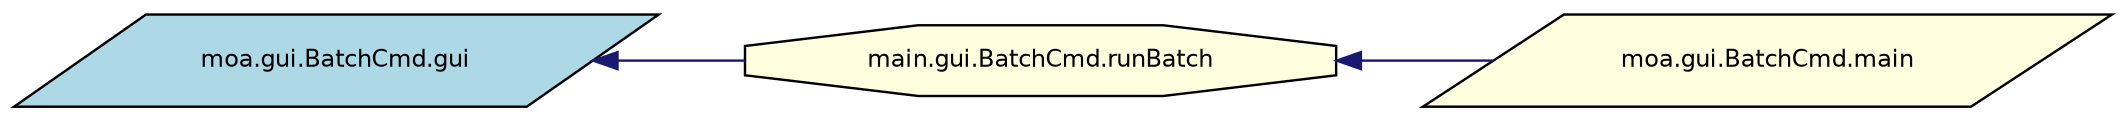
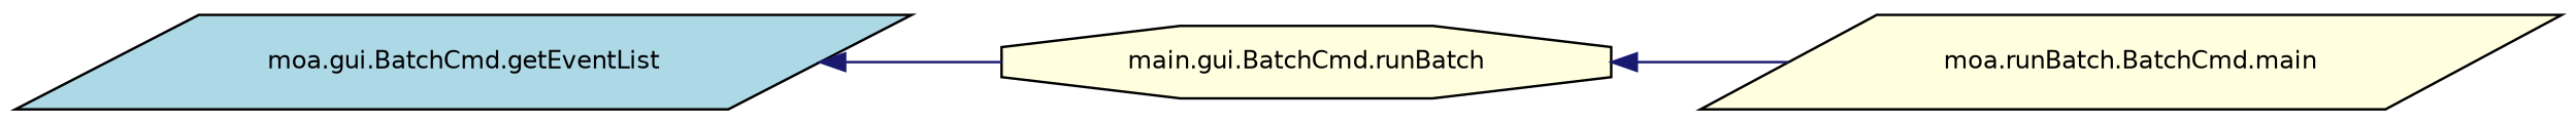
  digraph {
    rankdir=LR
    node [color=black fillcolor=lightyellow fontname=Helvetica fontsize=10 shape=parallelogram style=filled]
    edge [color=midnightblue dir=back fontname=Helvetica fontsize=10 labelfontname=Helvetica labelfontsize=10 style=solid]
-   n1 [fillcolor=lightblue fontcolor=black height=0.2 label="moa.gui.BatchCmd.gui" width=0.4]
+   n1 [fillcolor=lightblue fontcolor=black height=0.2 label="moa.gui.BatchCmd.getEventList" width=0.4]
    n2 [height=0.2 label="main.gui.BatchCmd.runBatch" shape=octagon width=0.4]
-   n3 [height=0.2 label="moa.gui.BatchCmd.main" width=0.4]
+   n3 [height=0.2 label="moa.runBatch.BatchCmd.main" width=0.4]
    n1 -> n2
    n2 -> n3
  }
